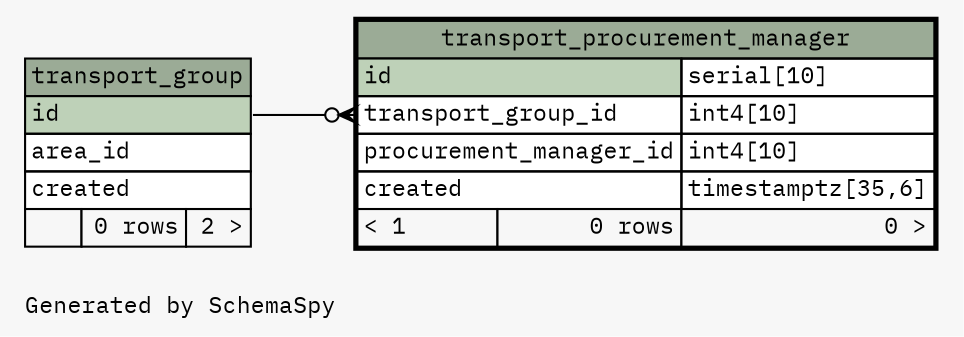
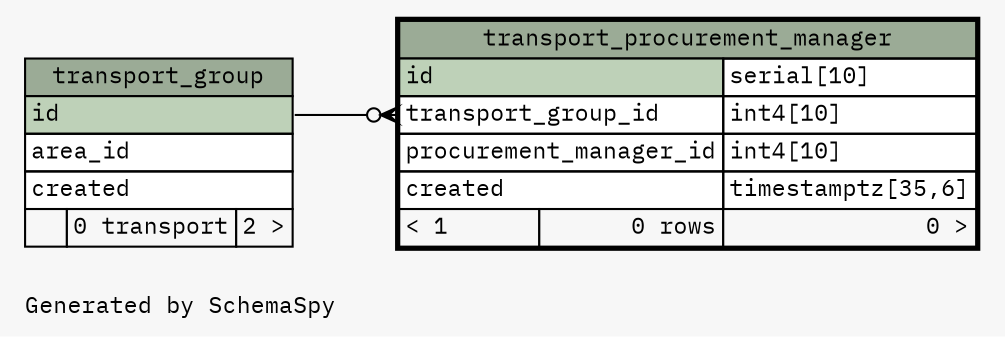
  digraph {
    bgcolor="#f7f7f7"
    fontname="IBM Plex Mono"
    fontsize=11
    label="\nGenerated by SchemaSpy"
    labeljust=l
    nodesep=0.18
    rankdir=RL
    ranksep=0.46
    node [fontname="IBM Plex Mono" fontsize=11 shape=plaintext]
    n1 [label=<     <TABLE BORDER="2" CELLBORDER="1" CELLSPACING="0" BGCOLOR="#ffffff">       <TR><TD COLSPAN="3" BGCOLOR="#9bab96" ALIGN="CENTER">transport_procurement_manager</TD></TR>       <TR><TD PORT="id" COLSPAN="2" BGCOLOR="#bed1b8" ALIGN="LEFT">id</TD><TD PORT="id.type" ALIGN="LEFT">serial[10]</TD></TR>       <TR><TD PORT="transport_group_id" COLSPAN="2" ALIGN="LEFT">transport_group_id</TD><TD PORT="transport_group_id.type" ALIGN="LEFT">int4[10]</TD></TR>       <TR><TD PORT="procurement_manager_id" COLSPAN="2" ALIGN="LEFT">procurement_manager_id</TD><TD PORT="procurement_manager_id.type" ALIGN="LEFT">int4[10]</TD></TR>       <TR><TD PORT="created" COLSPAN="2" ALIGN="LEFT">created</TD><TD PORT="created.type" ALIGN="LEFT">timestamptz[35,6]</TD></TR>       <TR><TD ALIGN="LEFT" BGCOLOR="#f7f7f7">&lt; 1</TD><TD ALIGN="RIGHT" BGCOLOR="#f7f7f7">0 rows</TD><TD ALIGN="RIGHT" BGCOLOR="#f7f7f7">0 &gt;</TD></TR>     </TABLE>>]
-   n2 [label=<     <TABLE BORDER="0" CELLBORDER="1" CELLSPACING="0" BGCOLOR="#ffffff">       <TR><TD COLSPAN="3" BGCOLOR="#9bab96" ALIGN="CENTER">transport_group</TD></TR>       <TR><TD PORT="id" COLSPAN="3" BGCOLOR="#bed1b8" ALIGN="LEFT">id</TD></TR>       <TR><TD PORT="area_id" COLSPAN="3" ALIGN="LEFT">area_id</TD></TR>       <TR><TD PORT="created" COLSPAN="3" ALIGN="LEFT">created</TD></TR>       <TR><TD ALIGN="LEFT" BGCOLOR="#f7f7f7">  </TD><TD ALIGN="RIGHT" BGCOLOR="#f7f7f7">0 rows</TD><TD ALIGN="RIGHT" BGCOLOR="#f7f7f7">2 &gt;</TD></TR>     </TABLE>>]
+   n2 [label=<     <TABLE BORDER="0" CELLBORDER="1" CELLSPACING="0" BGCOLOR="#ffffff">       <TR><TD COLSPAN="3" BGCOLOR="#9bab96" ALIGN="CENTER">transport_group</TD></TR>       <TR><TD PORT="id" COLSPAN="3" BGCOLOR="#bed1b8" ALIGN="LEFT">id</TD></TR>       <TR><TD PORT="area_id" COLSPAN="3" ALIGN="LEFT">area_id</TD></TR>       <TR><TD PORT="created" COLSPAN="3" ALIGN="LEFT">created</TD></TR>       <TR><TD ALIGN="LEFT" BGCOLOR="#f7f7f7">  </TD><TD ALIGN="RIGHT" BGCOLOR="#f7f7f7">0 transport</TD><TD ALIGN="RIGHT" BGCOLOR="#f7f7f7">2 &gt;</TD></TR>     </TABLE>>]
    n1 -> n2 [arrowhead=none arrowsize=0.8 arrowtail=crowodot dir=back headport="id:e" tailport="transport_group_id:w" fontname="IBM Plex Mono"]
  }
